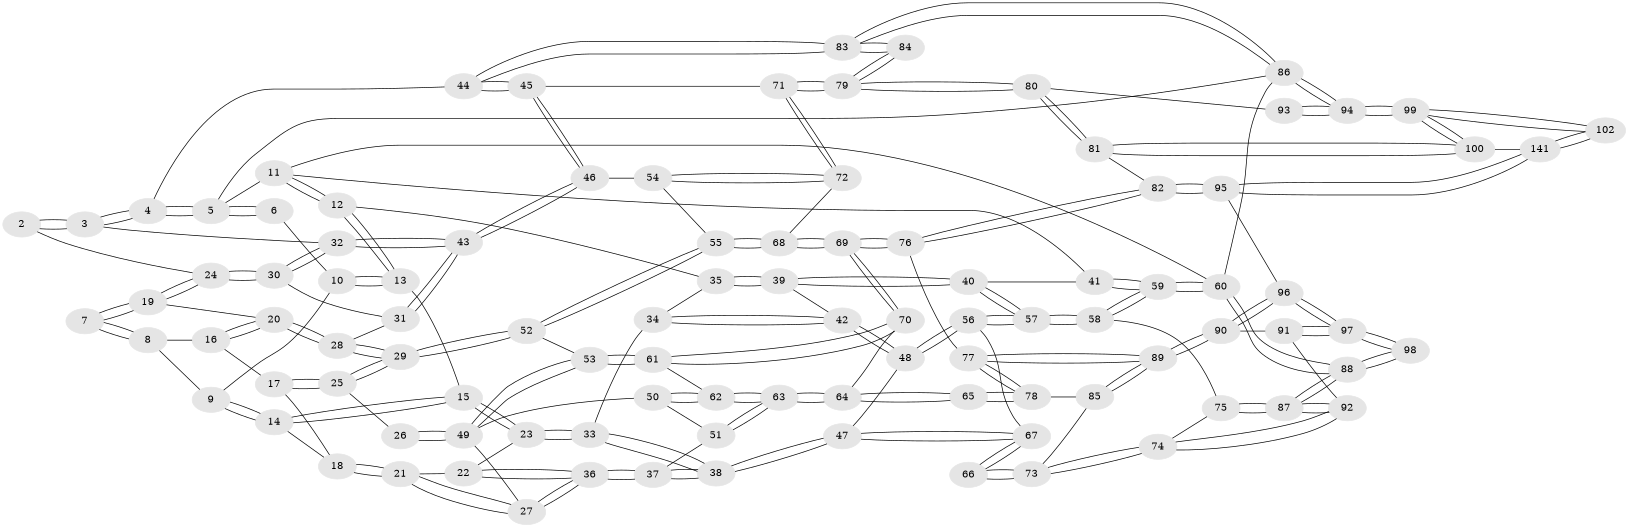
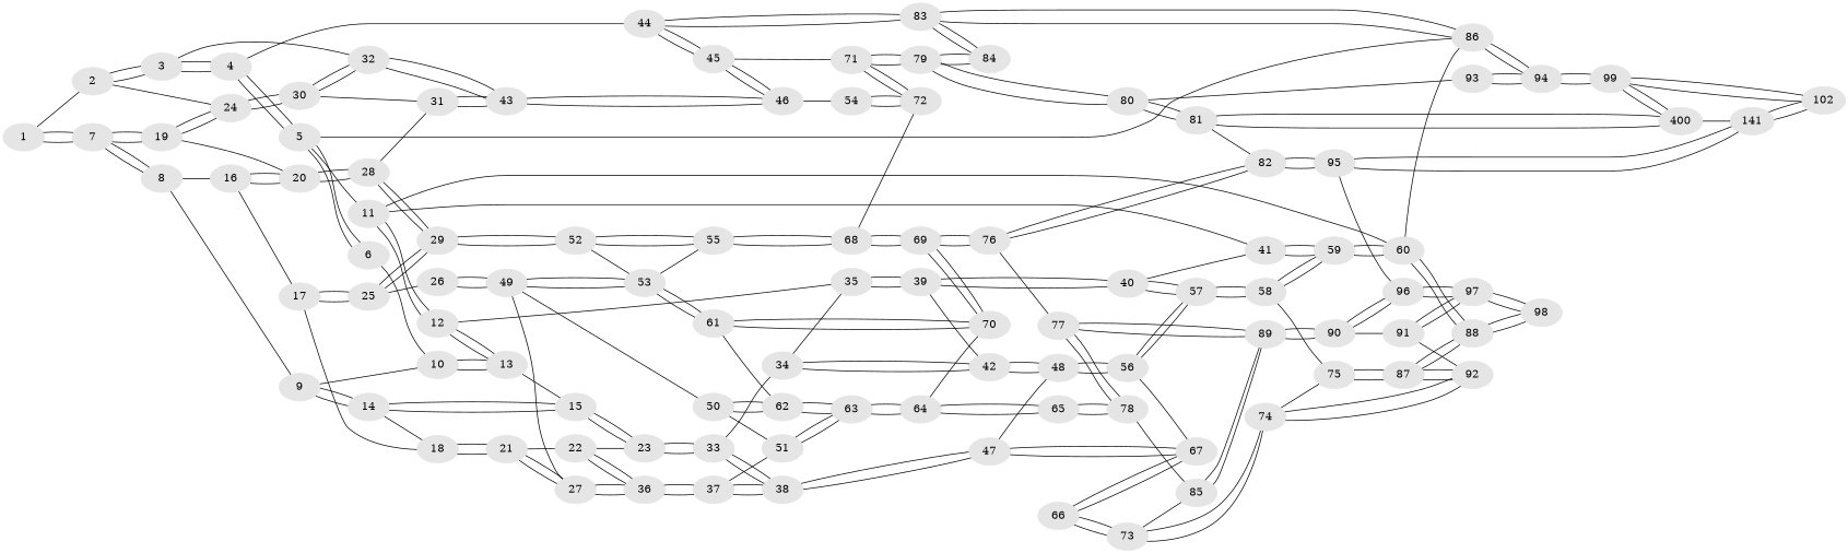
  graph {
    rankdir=LR
    node [color=gray90 style=filled]
+   1
    2
    7
    3
    24
    8
    19
    4
    32
    30
    5
    44
    43
    6
    11
    86
    45
    83
    10
    12
    41
    60
    94
    13
    9
    16
    20
    14
    17
    15
    18
    35
    59
    88
    39
    23
    21
    33
    25
    28
    26
    29
    22
    27
    31
    36
    37
    34
    38
    49
    52
    50
    53
    55
    46
    42
    47
    48
    40
    51
    63
    67
    57
    58
    56
    54
    71
    84
    72
    79
    62
    61
    64
    68
    70
    69
    75
    87
    98
    65
    78
    66
    73
    85
    74
    76
    77
    82
    80
    92
    89
    95
    90
    81
    93
-   100
+   100 [label=400]
    n97 [label=141]
    96
    99
    91
    97
    102
+   1 -- 2
+   1 -- 7
+   1 -- 7
    2 -- 3
    2 -- 3
    2 -- 24
    7 -- 8
    7 -- 8
    7 -- 19
    7 -- 19
    3 -- 4
    3 -- 4
    3 -- 32
    24 -- 30
    24 -- 30
    8 -- 9
    8 -- 16
    19 -- 24
    19 -- 24
    19 -- 20
    4 -- 5
    4 -- 5
    4 -- 44
    32 -- 43
    32 -- 43
    30 -- 32
    30 -- 32
    30 -- 31
    5 -- 6
    5 -- 6
    5 -- 11
    5 -- 86
    44 -- 45
    44 -- 45
    44 -- 83
    44 -- 83
    43 -- 46
    43 -- 46
    6 -- 10
    11 -- 12
    11 -- 12
    11 -- 41
    11 -- 60
    86 -- 94
    86 -- 94
    45 -- 46
    45 -- 46
    45 -- 71
    83 -- 86
    83 -- 86
    83 -- 84
    83 -- 84
    10 -- 13
    10 -- 13
    12 -- 13
    12 -- 13
    12 -- 35
    41 -- 59
    41 -- 59
    60 -- 86
    60 -- 88
    60 -- 88
    94 -- 99
    94 -- 99
    13 -- 15
    9 -- 10
    9 -- 14
    9 -- 14
    16 -- 20
    16 -- 20
    16 -- 17
    20 -- 28
    20 -- 28
    14 -- 15
    14 -- 15
    14 -- 18
    17 -- 18
    17 -- 25
    17 -- 25
    15 -- 23
    15 -- 23
    18 -- 21
    18 -- 21
    35 -- 39
    35 -- 39
    59 -- 60
    59 -- 60
    88 -- 98
    88 -- 98
    39 -- 42
    39 -- 40
    39 -- 40
    23 -- 33
    23 -- 33
    21 -- 22
    21 -- 27
    21 -- 27
    33 -- 34
    33 -- 38
    33 -- 38
    25 -- 26
    25 -- 29
    25 -- 29
    28 -- 29
    28 -- 29
    28 -- 31
    26 -- 49
    26 -- 49
    29 -- 52
    29 -- 52
    22 -- 23
    22 -- 36
    22 -- 36
    27 -- 36
    27 -- 36
    31 -- 43
    31 -- 43
    36 -- 37
    36 -- 37
    37 -- 38
    37 -- 38
    37 -- 51
    34 -- 35
    34 -- 42
    34 -- 42
    38 -- 47
    38 -- 47
    49 -- 27
    49 -- 50
    49 -- 53
    49 -- 53
    52 -- 53
    52 -- 55
    52 -- 55
    50 -- 51
    50 -- 62
    50 -- 62
    53 -- 61
    53 -- 61
    55 -- 68
    55 -- 68
    46 -- 54
    42 -- 48
    42 -- 48
    47 -- 48
    47 -- 67
    47 -- 67
    48 -- 56
    48 -- 56
    40 -- 41
    40 -- 57
    40 -- 57
    51 -- 63
    51 -- 63
    63 -- 64
    63 -- 64
    57 -- 58
    57 -- 58
    58 -- 59
    58 -- 59
    58 -- 75
    56 -- 67
    56 -- 57
    56 -- 57
-   54 -- 55
+   53 -- 55
    54 -- 72
    54 -- 72
    71 -- 72
    71 -- 72
    71 -- 79
    71 -- 79
    79 -- 84
    79 -- 84
    79 -- 80
    79 -- 80
    62 -- 63
    62 -- 63
    61 -- 62
    61 -- 70
    61 -- 70
    64 -- 70
    64 -- 65
    64 -- 65
    68 -- 72
    68 -- 69
    68 -- 69
    69 -- 70
    69 -- 70
    69 -- 76
    69 -- 76
    75 -- 87
    75 -- 87
    87 -- 88
    87 -- 88
    87 -- 92
    87 -- 92
    65 -- 78
    65 -- 78
    78 -- 85
    66 -- 67
    66 -- 67
    66 -- 73
    66 -- 73
    73 -- 85
    73 -- 74
    73 -- 74
    85 -- 89
    85 -- 89
    74 -- 75
    74 -- 92
    74 -- 92
    76 -- 77
    76 -- 82
    76 -- 82
    77 -- 78
    77 -- 78
    77 -- 89
    77 -- 89
    82 -- 95
    82 -- 95
    80 -- 81
    80 -- 81
    80 -- 93
    89 -- 90
    89 -- 90
    95 -- n97
    95 -- n97
    95 -- 96
    90 -- 96
    90 -- 96
    90 -- 91
    81 -- 82
    81 -- 100
    81 -- 100
    93 -- 94
    93 -- 94
    100 -- n97
    n97 -- 102
    n97 -- 102
    96 -- 97
    96 -- 97
    99 -- 100
    99 -- 100
    99 -- 102
    99 -- 102
    91 -- 92
    91 -- 97
    91 -- 97
    97 -- 98
    97 -- 98
  }
